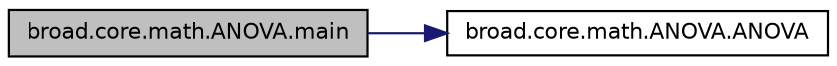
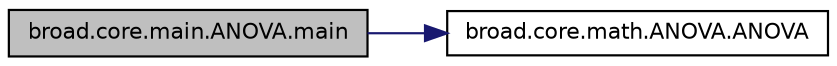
  digraph {
    rankdir=LR
    node [color=black fontname=Helvetica fontsize=10 shape=record style=filled]
-   n1 [fillcolor=grey75 fontcolor=black height=0.2 label="broad.core.math.ANOVA.main" width=0.4]
+   n1 [fillcolor=grey75 fontcolor=black height=0.2 label="broad.core.main.ANOVA.main" width=0.4]
    n2 [fillcolor=white height=0.2 label="broad.core.math.ANOVA.ANOVA" width=0.4]
    n1 -> n2 [color=midnightblue fontname=Helvetica fontsize=10 labelfontname=Helvetica labelfontsize=10 style=solid]
  }
